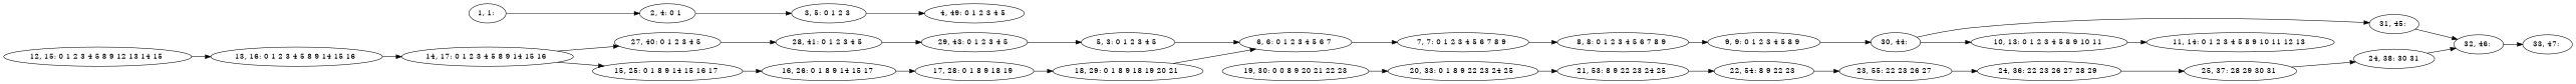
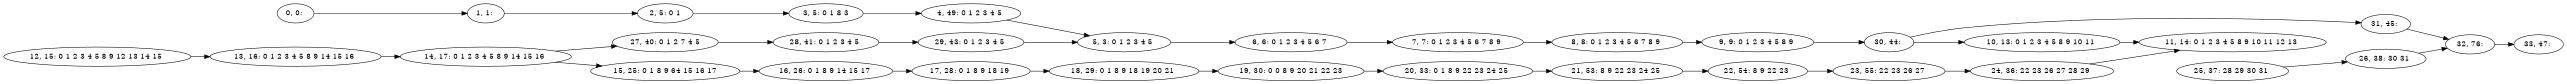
  digraph {
    rankdir=LR
+   n1 [label="0, 0: "]
    n2 [label="1, 1: "]
-   n3 [label="2, 4: 0 1 "]
-   n4 [label="3, 5: 0 1 2 3 "]
+   n3 [label="2, 5: 0 1"]
+   n4 [label="3, 5: 0 1 8 3"]
    n5 [label="4, 49: 0 1 2 3 4 5 "]
    n6 [label="5, 3: 0 1 2 3 4 5 "]
    n7 [label="6, 6: 0 1 2 3 4 5 6 7 "]
    n8 [label="7, 7: 0 1 2 3 4 5 6 7 8 9 "]
    n9 [label="8, 8: 0 1 2 3 4 5 6 7 8 9 "]
    n10 [label="9, 9: 0 1 2 3 4 5 8 9 "]
    n11 [label="30, 44: "]
    n12 [label="10, 13: 0 1 2 3 4 5 8 9 10 11 "]
    n13 [label="11, 14: 0 1 2 3 4 5 8 9 10 11 12 13 "]
    n14 [label="31, 45: "]
    n15 [label="12, 15: 0 1 2 3 4 5 8 9 12 13 14 15 "]
    n16 [label="13, 16: 0 1 2 3 4 5 8 9 14 15 16 "]
    n17 [label="14, 17: 0 1 2 3 4 5 8 9 14 15 16 "]
-   n18 [label="15, 25: 0 1 8 9 14 15 16 17 "]
-   n19 [label="27, 40: 0 1 2 3 4 5 "]
+   n18 [label="15, 25: 0 1 8 9 64 15 16 17"]
+   n19 [label="27, 40: 0 1 2 7 4 5"]
    n20 [label="16, 26: 0 1 8 9 14 15 17 "]
    n21 [label="28, 41: 0 1 2 3 4 5 "]
    n22 [label="17, 28: 0 1 8 9 18 19 "]
    n23 [label="18, 29: 0 1 8 9 18 19 20 21 "]
    n24 [label="19, 30: 0 0 8 9 20 21 22 23"]
    n25 [label="20, 33: 0 1 8 9 22 23 24 25 "]
    n26 [label="21, 53: 8 9 22 23 24 25 "]
    n27 [label="22, 54: 8 9 22 23 "]
    n28 [label="23, 55: 22 23 26 27 "]
    n29 [label="24, 36: 22 23 26 27 28 29 "]
    n30 [label="25, 37: 28 29 30 31 "]
-   n31 [label="24, 38: 30 31"]
-   n32 [label="32, 46: "]
+   n31 [label="26, 38: 30 31 "]
+   n32 [label="32, 76:"]
    n33 [label="33, 47: "]
    n34 [label="29, 43: 0 1 2 3 4 5 "]
+   n1 -> n2
    n2 -> n3
    n3 -> n4
    n4 -> n5
+   n5 -> n6
    n6 -> n7
    n7 -> n8
    n8 -> n9
    n9 -> n10
    n10 -> n11
    n11 -> n12
    n11 -> n14
    n12 -> n13
    n14 -> n32
    n15 -> n16
    n16 -> n17
    n17 -> n18
    n17 -> n19
    n18 -> n20
    n19 -> n21
    n20 -> n22
    n21 -> n34
    n22 -> n23
-   n23 -> n7
+   n23 -> n24
    n24 -> n25
    n25 -> n26
    n26 -> n27
    n27 -> n28
    n28 -> n29
-   n29 -> n30
+   n29 -> n13
    n30 -> n31
    n31 -> n32
    n32 -> n33
    n34 -> n6
  }
